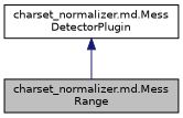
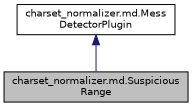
  digraph {
    node [color=black fontname=Helvetica fontsize=10 shape=record style=filled]
-   n1 [fillcolor=grey75 fontcolor=black height=0.2 label="charset_normalizer.md.Mess\lRange" width=0.4]
+   n1 [fillcolor=grey75 fontcolor=black height=0.2 label="charset_normalizer.md.Suspicious\lRange" width=0.4]
    n2 [fillcolor=white height=0.2 label="charset_normalizer.md.Mess\lDetectorPlugin" width=0.4]
    n2 -> n1 [color=midnightblue dir=back fontname=Helvetica fontsize=10 labelfontname=Helvetica labelfontsize=10 style=solid]
  }
